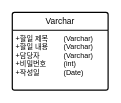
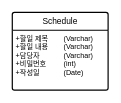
  <mxCell id="0" />
  <mxCell id="1" parent="0" />
- <mxCell id="2" value="Varchar" style="swimlane;childLayout=stackLayout;horizontal=1;startSize=30;horizontalStack=0;rounded=1;fontSize=14;fontStyle=0;strokeWidth=2;resizeParent=0;resizeLast=1;shadow=0;dashed=0;align=center;arcSize=4;whiteSpace=wrap;html=1;" parent="1" vertex="1"><mxGeometry x="20" y="20" width="160" height="130" as="geometry" /></mxCell>
+ <mxCell id="2" value="Schedule" style="swimlane;childLayout=stackLayout;horizontal=1;startSize=30;horizontalStack=0;rounded=1;fontSize=14;fontStyle=0;strokeWidth=2;resizeParent=0;resizeLast=1;shadow=0;dashed=0;align=center;arcSize=4;whiteSpace=wrap;html=1;" parent="1" vertex="1"><mxGeometry x="20" y="20" width="160" height="130" as="geometry" /></mxCell>
  <mxCell id="3" value="+할일 제목&amp;nbsp;&lt;span style=&quot;white-space: pre;&quot;&gt;&#09;&lt;/span&gt;(Varchar)&lt;br&gt;+할일 내용&lt;span style=&quot;white-space: pre;&quot;&gt;&#09;&lt;/span&gt;(Varchar)&lt;div&gt;+담당자&lt;span style=&quot;white-space: pre;&quot;&gt;&#09;&lt;/span&gt;&lt;span style=&quot;white-space: pre;&quot;&gt;&#09;&lt;/span&gt;(Varchar)&lt;/div&gt;&lt;div&gt;&lt;div&gt;+비밀번호&amp;nbsp;&amp;nbsp;&lt;span style=&quot;white-space: pre;&quot;&gt;&#09;&lt;/span&gt;(int)&lt;/div&gt;&lt;div&gt;+작성일&lt;span style=&quot;white-space: pre;&quot;&gt;&#09;&lt;/span&gt;&lt;span style=&quot;white-space: pre;&quot;&gt;&#09;&lt;/span&gt;(Date)&lt;/div&gt;&lt;/div&gt;" style="align=left;strokeColor=none;fillColor=none;spacingLeft=4;fontSize=12;verticalAlign=top;resizable=0;rotatable=0;part=1;html=1;" parent="2" vertex="1"><mxGeometry y="30" width="160" height="100" as="geometry" /></mxCell>
